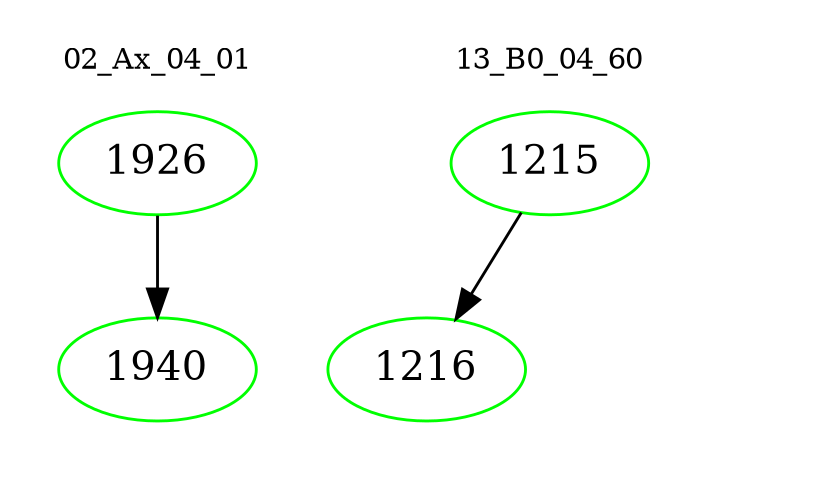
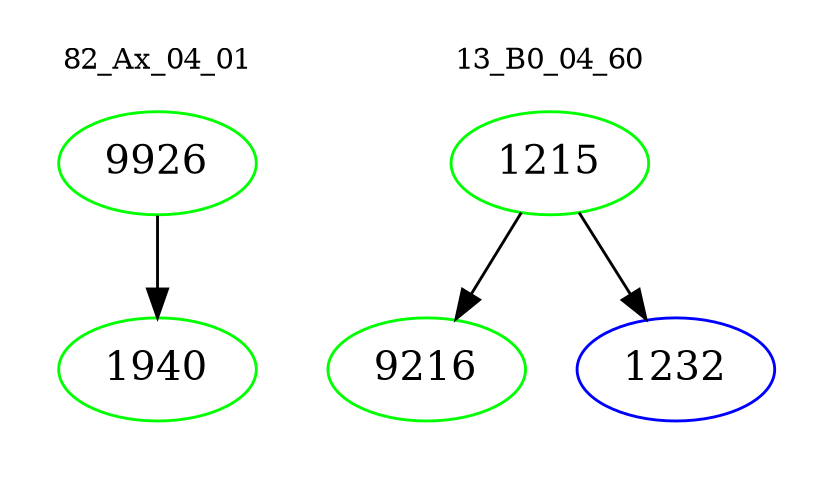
  digraph {
    node [color=green]
    edge [color=black]
-   n1 [label=1926]
+   n1 [label=9926]
    n2 [label=1940]
    n3 [label=1215]
-   n4 [label=1216]
+   n4 [label=9216]
+   n5 [color=blue label=1232]
    subgraph cluster_1 {
      color=white
      fontsize=10
-     label="02_Ax_04_01"
+     label="82_Ax_04_01"
      n1
      n2
    }
    subgraph cluster_2 {
      color=white
      fontsize=10
      label="13_B0_04_60"
      n3
      n4
+     n5
    }
    n1 -> n2
    n3 -> n4
+   n3 -> n5
  }
